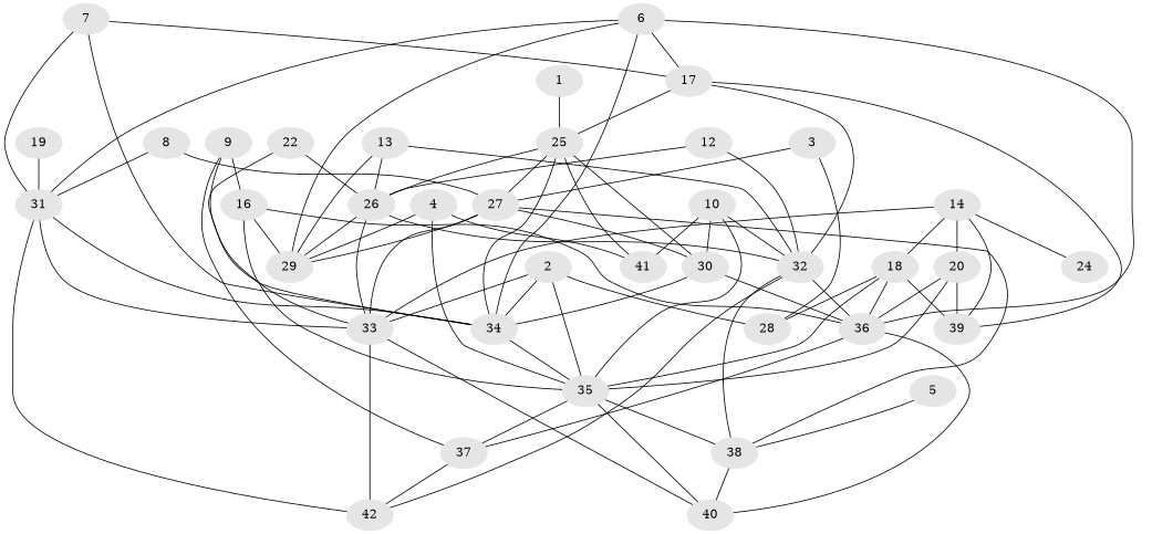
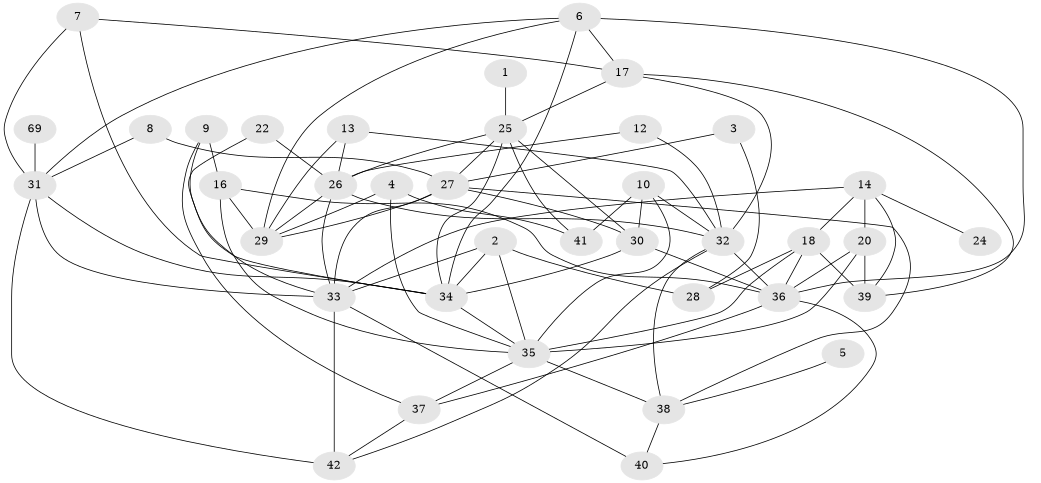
  graph {
    node [color=gray90 style=filled]
    edge [weight=1.0]
    1
    25
    34
    27
    30
    41
    26
    2
    28
    33
    35
    42
    40
    38
    37
    3
    29
    4
    36
    5
    6
    17
    31
    32
    39
    7
    8
    9
    16
    10
    12
    13
    14
    18
    20
    24
-   19
+   19 [label=69]
    22
    1 -- 25
    25 -- 34
    25 -- 27
    25 -- 30 [weight=2.0]
    25 -- 41
    25 -- 26 [weight=2.0]
    34 -- 35
    27 -- 30
    27 -- 33 [weight=2.0]
    27 -- 38
    27 -- 29
    30 -- 34
    30 -- 36
    26 -- 33
    26 -- 29
    26 -- 32
    2 -- 34
    2 -- 28
    2 -- 33
    2 -- 35
    33 -- 42 [weight=2.0]
    33 -- 40
-   35 -- 40
    35 -- 38
    35 -- 37
    38 -- 40
    37 -- 42
    3 -- 27
    3 -- 28
    4 -- 41
    4 -- 35
    4 -- 29
    36 -- 40
    36 -- 37
    5 -- 38
    6 -- 34
    6 -- 29
    6 -- 36
    6 -- 17
    6 -- 31
    17 -- 25
    17 -- 32
    17 -- 39
    31 -- 34
    31 -- 33
    31 -- 42
    32 -- 42
    32 -- 38
    32 -- 36
    7 -- 34
    7 -- 17
    7 -- 31
    8 -- 27
    8 -- 31
    9 -- 34
    9 -- 37
    9 -- 16
    16 -- 35
    16 -- 29
    16 -- 36
    10 -- 30
    10 -- 41
    10 -- 35
    10 -- 32
    12 -- 26
    12 -- 32
    13 -- 26
    13 -- 29
    13 -- 32
    14 -- 33
    14 -- 39
    14 -- 18
    14 -- 20
    14 -- 24
    18 -- 28
    18 -- 35
    18 -- 36
    18 -- 39
    20 -- 35
    20 -- 36
    20 -- 39
    19 -- 31
    22 -- 26
    22 -- 33
  }
